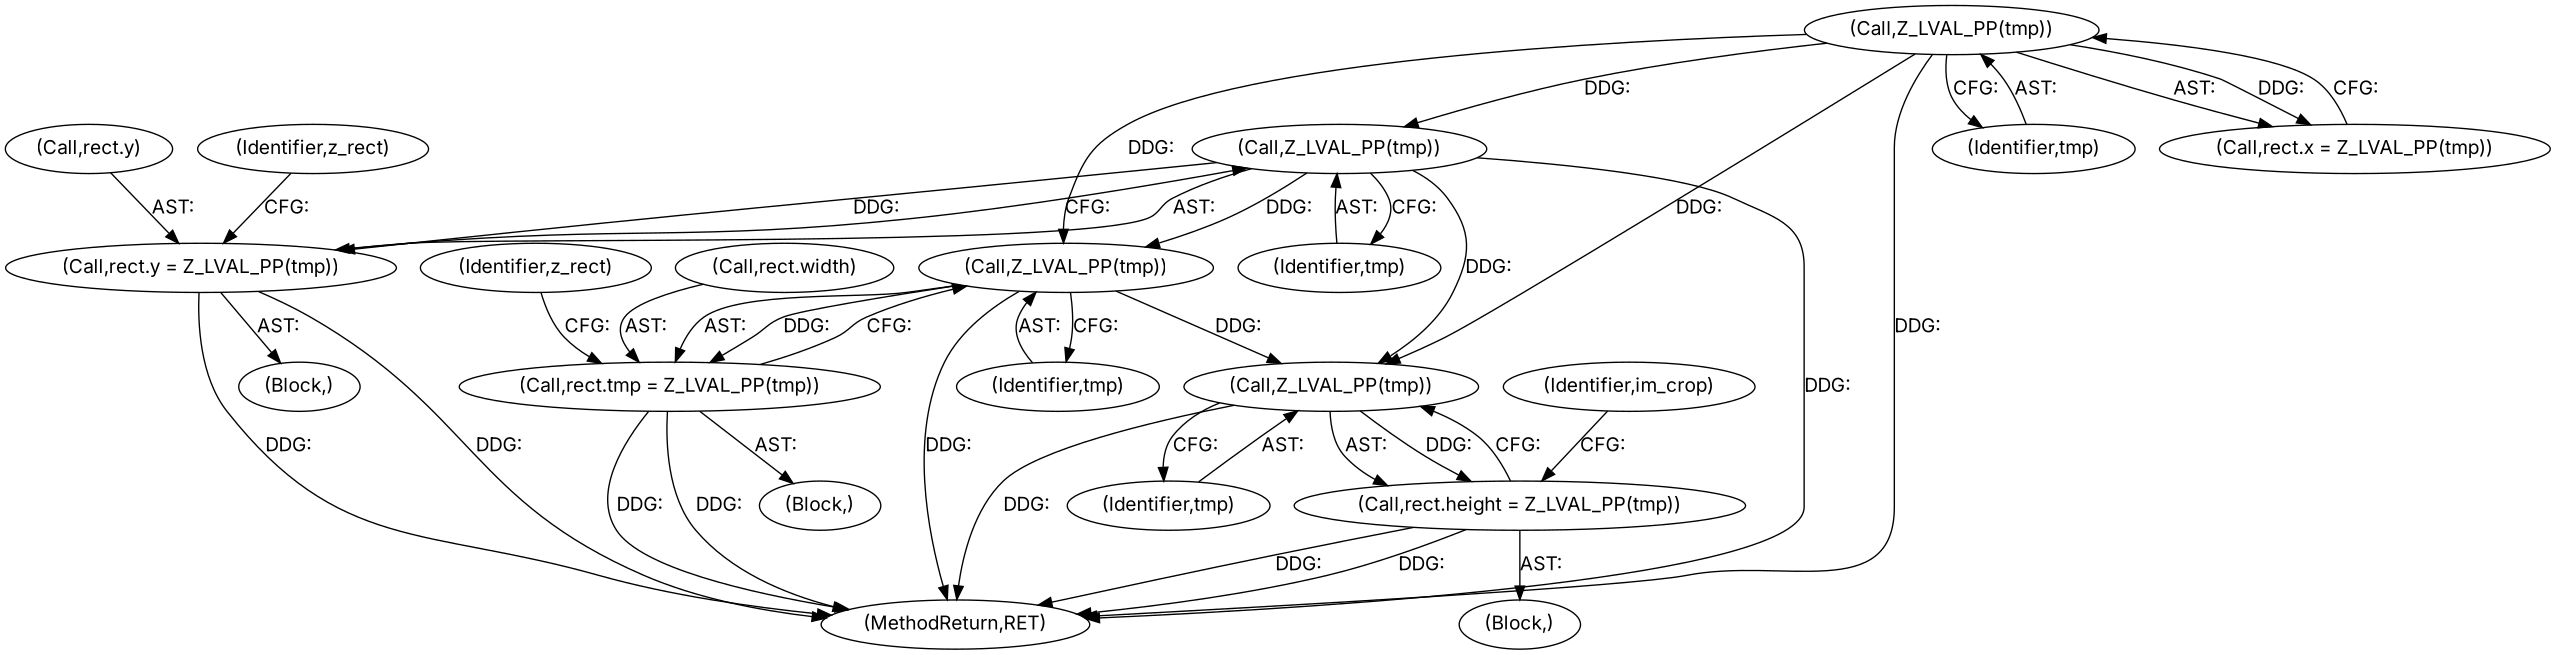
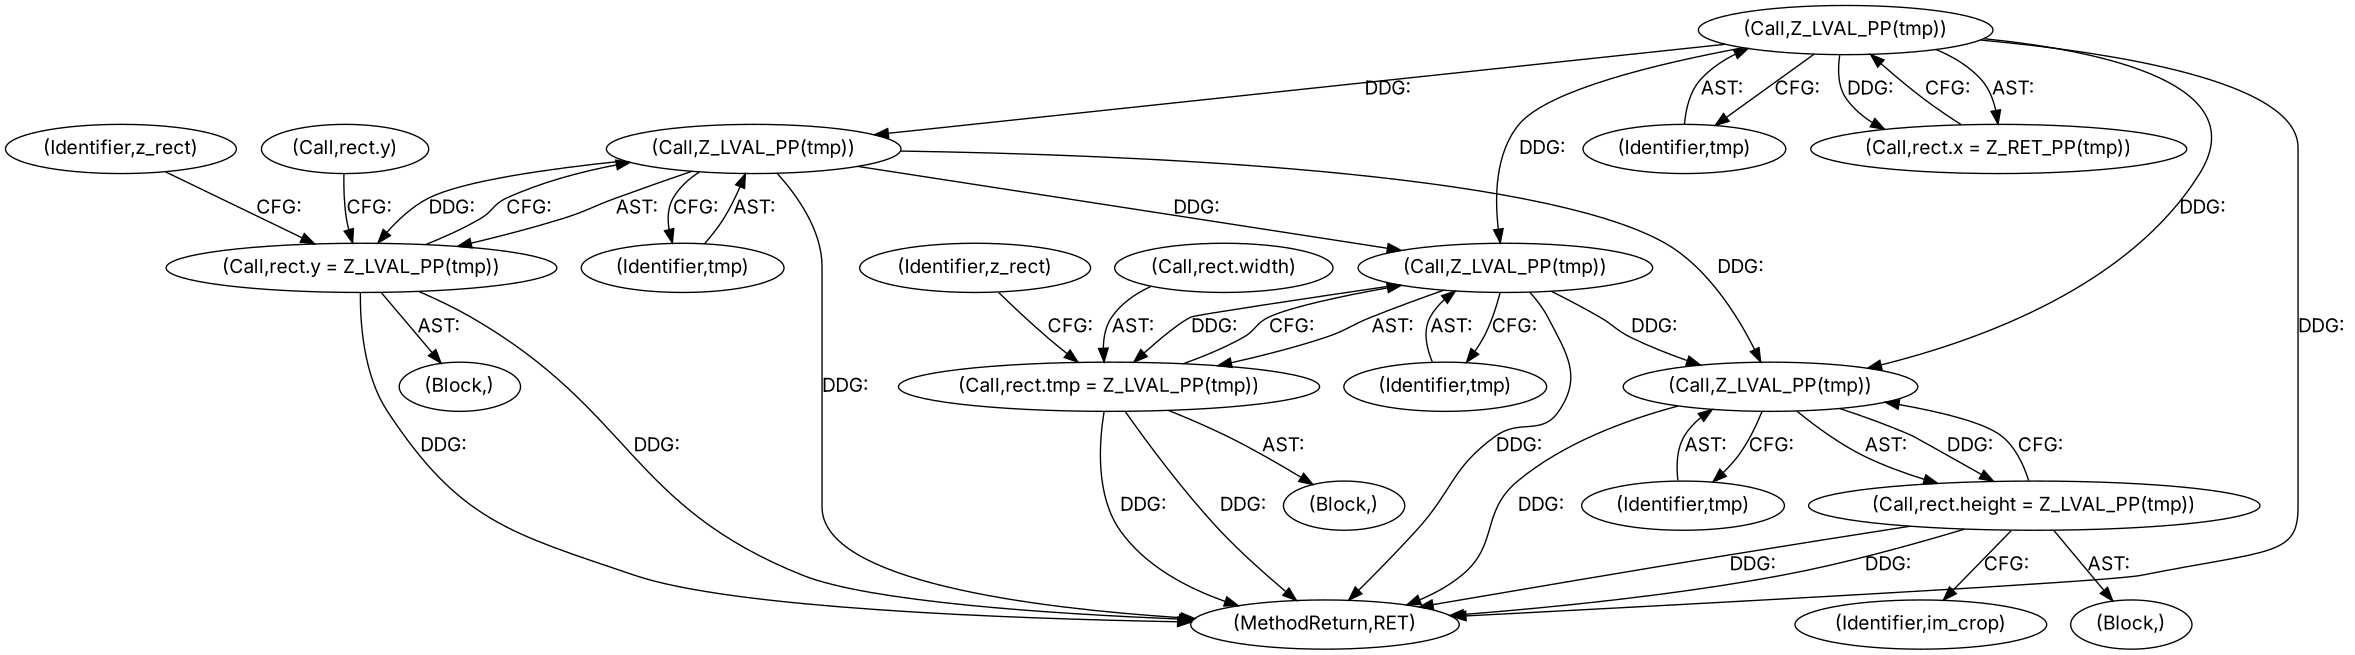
  digraph {
    fontname=Inter
    node [fontname=Inter]
    edge [fontname=Inter]
    n1 [label="(Call,Z_LVAL_PP(tmp))"]
    n2 [label="(Call,rect.y = Z_LVAL_PP(tmp))"]
    n3 [label="(Call,Z_LVAL_PP(tmp))"]
    n4 [label="(Call,Z_LVAL_PP(tmp))"]
    n5 [label="(MethodReturn,RET)"]
    n6 [label="(Identifier,tmp)"]
    n7 [label="(Block,)"]
    n8 [label="(Call,rect.tmp = Z_LVAL_PP(tmp))"]
    n9 [label="(Identifier,tmp)"]
    n10 [label="(Call,rect.height = Z_LVAL_PP(tmp))"]
    n11 [label="(Identifier,tmp)"]
    n12 [label="(Call,Z_LVAL_PP(tmp))"]
    n13 [label="(Identifier,tmp)"]
-   n14 [label="(Call,rect.x = Z_LVAL_PP(tmp))"]
+   n14 [label="(Call,rect.x = Z_RET_PP(tmp))"]
    n15 [label="(Block,)"]
    n16 [label="(Block,)"]
    n17 [label="(Identifier,im_crop)"]
    n18 [label="(Identifier,z_rect)"]
    n19 [label="(Call,rect.y)"]
    n20 [label="(Identifier,z_rect)"]
    n21 [label="(Call,rect.width)"]
    n1 -> n2 [label="AST: "]
    n1 -> n2 [label="DDG: "]
    n1 -> n3 [label="DDG: "]
    n1 -> n4 [label="DDG: "]
    n1 -> n5 [label="DDG: "]
    n1 -> n6 [label="CFG: "]
    n2 -> n1 [label="CFG: "]
    n2 -> n5 [label="DDG: "]
    n2 -> n5 [label="DDG: "]
    n2 -> n7 [label="AST: "]
    n3 -> n4 [label="DDG: "]
    n3 -> n5 [label="DDG: "]
    n3 -> n8 [label="AST: "]
    n3 -> n8 [label="DDG: "]
    n3 -> n9 [label="CFG: "]
    n4 -> n5 [label="DDG: "]
    n4 -> n10 [label="AST: "]
    n4 -> n10 [label="DDG: "]
    n4 -> n11 [label="CFG: "]
    n6 -> n1 [label="AST: "]
    n8 -> n3 [label="CFG: "]
    n8 -> n5 [label="DDG: "]
    n8 -> n5 [label="DDG: "]
    n8 -> n15 [label="AST: "]
    n9 -> n3 [label="AST: "]
    n10 -> n4 [label="CFG: "]
    n10 -> n5 [label="DDG: "]
    n10 -> n5 [label="DDG: "]
    n10 -> n16 [label="AST: "]
    n11 -> n4 [label="AST: "]
    n12 -> n1 [label="DDG: "]
    n12 -> n3 [label="DDG: "]
    n12 -> n4 [label="DDG: "]
    n12 -> n5 [label="DDG: "]
    n12 -> n13 [label="CFG: "]
    n12 -> n14 [label="AST: "]
    n12 -> n14 [label="DDG: "]
    n13 -> n12 [label="AST: "]
    n14 -> n12 [label="CFG: "]
-   n17 -> n10 [label="CFG: "]
+   n10 -> n17 [label="CFG: "]
    n18 -> n2 [label="CFG: "]
-   n19 -> n2 [label="AST: "]
+   n19 -> n2 [label="CFG: "]
    n20 -> n8 [label="CFG: "]
    n21 -> n8 [label="AST: "]
  }
